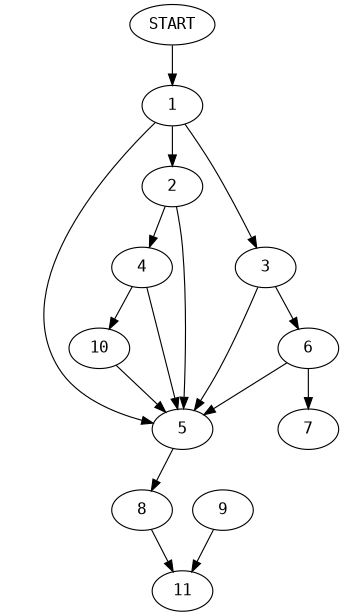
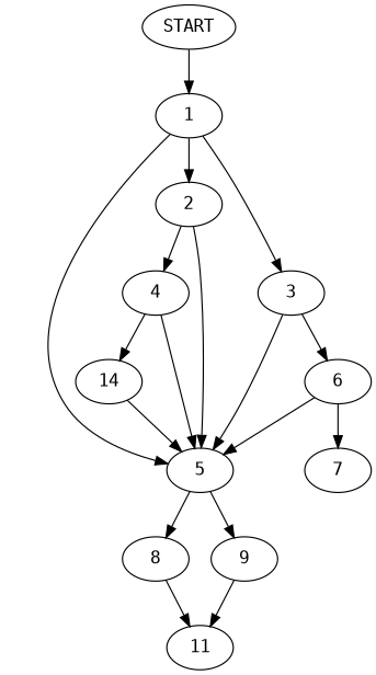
  digraph {
    fontname="DejaVu Sans Mono"
    node [fontname="DejaVu Sans Mono"]
    edge [fontname="DejaVu Sans Mono"]
    n1 [label=START]
    1
    2
    3
    5
    4
    6
-   10
+   10 [label=14]
    8
    9
    7
    11
    n1 -> 1
    1 -> 2
    1 -> 3
    1 -> 5
    2 -> 5
    2 -> 4
    3 -> 5
    3 -> 6
    5 -> 8
+   5 -> 9
    4 -> 5
    4 -> 10
    6 -> 5
    6 -> 7
    10 -> 5
    8 -> 11
    9 -> 11
  }
